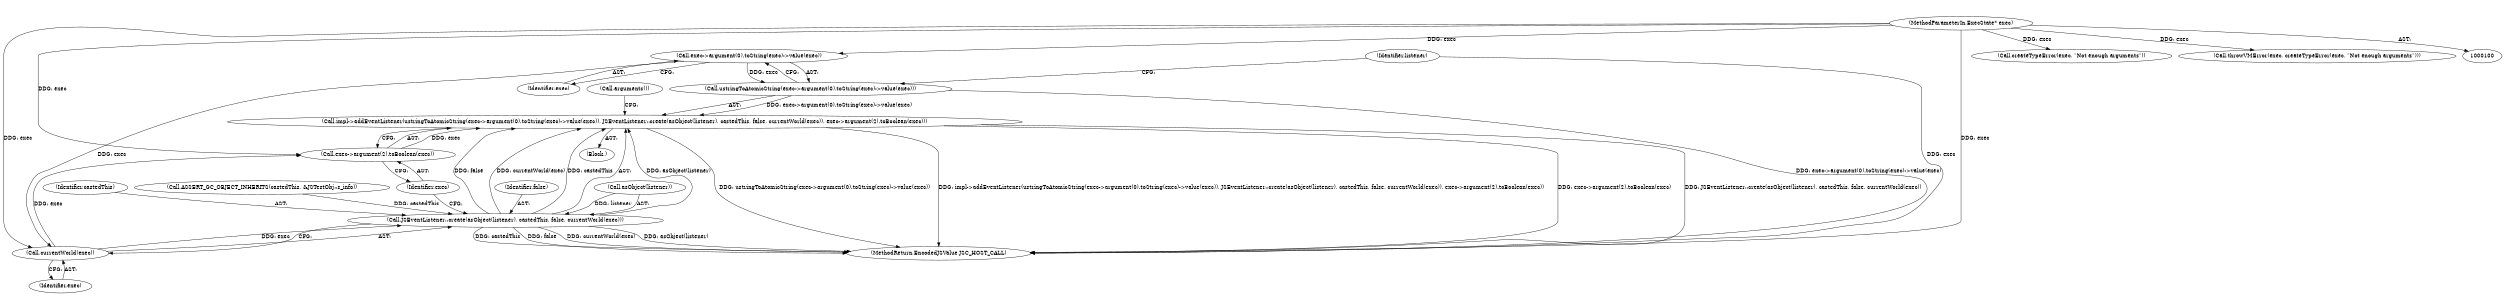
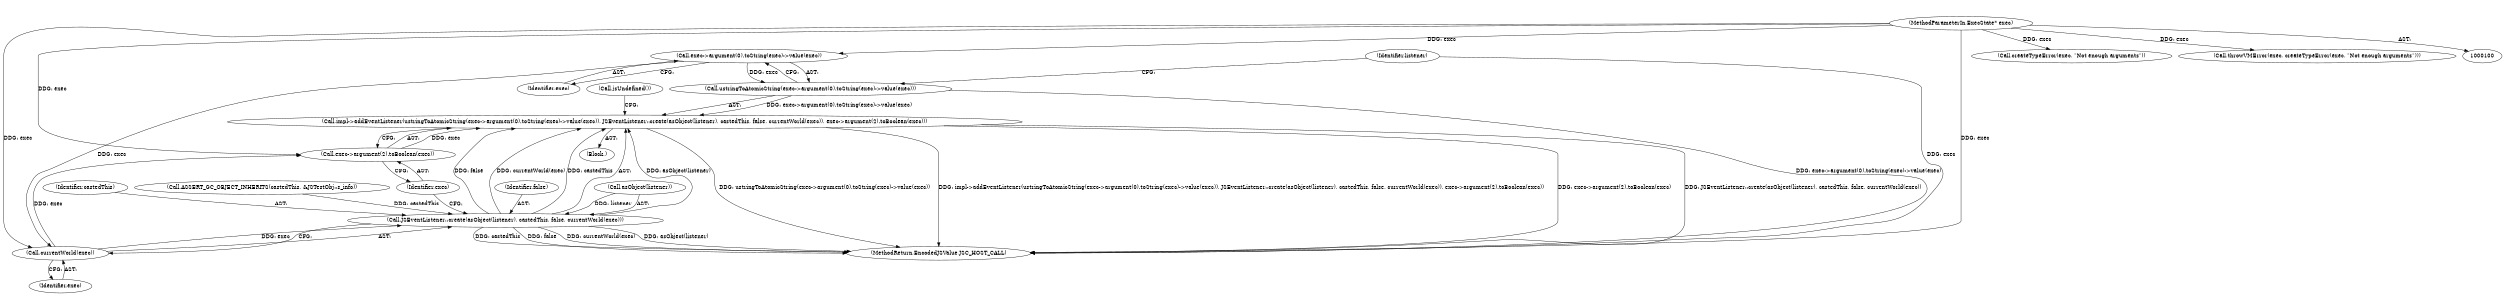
  digraph {
    n1 [label="(Call,exec->argument(0).toString(exec)->value(exec))"]
    n2 [label="(Call,ustringToAtomicString(exec->argument(0).toString(exec)->value(exec)))"]
    n3 [label="(Call,currentWorld(exec))"]
    n4 [label="(Identifier,exec)"]
    n5 [label="(MethodReturn,EncodedJSValue JSC_HOST_CALL)"]
    n6 [label="(Call,impl->addEventListener(ustringToAtomicString(exec->argument(0).toString(exec)->value(exec)), JSEventListener::create(asObject(listener), castedThis, false, currentWorld(exec)), exec->argument(2).toBoolean(exec)))"]
    n7 [label="(Call,exec->argument(2).toBoolean(exec))"]
    n8 [label="(Call,JSEventListener::create(asObject(listener), castedThis, false, currentWorld(exec)))"]
    n9 [label="(Identifier,exec)"]
    n10 [label="(MethodParameterIn,ExecState* exec)"]
    n11 [label="(Call,createTypeError(exec, \"Not enough arguments\"))"]
    n12 [label="(Call,throwVMError(exec, createTypeError(exec, \"Not enough arguments\")))"]
    1000100
    n14 [label="(Identifier,exec)"]
    n15 [label="(Block,)"]
    n16 [label="(Identifier,false)"]
    n17 [label="(Identifier,castedThis)"]
    n18 [label="(Call,ASSERT_GC_OBJECT_INHERITS(castedThis, &JSTestObj::s_info))"]
-   n19 [label="(Call,arguments())"]
+   n19 [label="(Call,jsUndefined())"]
    n20 [label="(Call,asObject(listener))"]
    n21 [label="(Identifier,listener)"]
    n1 -> n2 [label="AST: "]
    n1 -> n2 [label="DDG: exec"]
    n1 -> n3 [label="DDG: exec"]
    n1 -> n4 [label="CFG: "]
    n2 -> n1 [label="CFG: "]
    n2 -> n5 [label="DDG: exec->argument(0).toString(exec)->value(exec)"]
    n2 -> n6 [label="AST: "]
    n2 -> n6 [label="DDG: exec->argument(0).toString(exec)->value(exec)"]
    n3 -> n7 [label="DDG: exec"]
    n3 -> n8 [label="AST: "]
    n3 -> n8 [label="DDG: exec"]
    n3 -> n9 [label="CFG: "]
    n4 -> n1 [label="AST: "]
    n6 -> n5 [label="DDG: exec->argument(2).toBoolean(exec)"]
    n6 -> n5 [label="DDG: JSEventListener::create(asObject(listener), castedThis, false, currentWorld(exec))"]
    n6 -> n5 [label="DDG: ustringToAtomicString(exec->argument(0).toString(exec)->value(exec))"]
    n6 -> n5 [label="DDG: impl->addEventListener(ustringToAtomicString(exec->argument(0).toString(exec)->value(exec)), JSEventListener::create(asObject(listener), castedThis, false, currentWorld(exec)), exec->argument(2).toBoolean(exec))"]
    n6 -> n7 [label="CFG: "]
    n6 -> n15 [label="AST: "]
    n7 -> n6 [label="AST: "]
    n7 -> n6 [label="DDG: exec"]
    n7 -> n14 [label="CFG: "]
    n8 -> n3 [label="CFG: "]
    n8 -> n5 [label="DDG: currentWorld(exec)"]
    n8 -> n5 [label="DDG: asObject(listener)"]
    n8 -> n5 [label="DDG: castedThis"]
    n8 -> n5 [label="DDG: false"]
    n8 -> n6 [label="AST: "]
    n8 -> n6 [label="DDG: asObject(listener)"]
    n8 -> n6 [label="DDG: castedThis"]
    n8 -> n6 [label="DDG: false"]
    n8 -> n6 [label="DDG: currentWorld(exec)"]
    n9 -> n3 [label="AST: "]
    n10 -> n1 [label="DDG: exec"]
    n10 -> n3 [label="DDG: exec"]
    n10 -> n5 [label="DDG: exec"]
    n10 -> n7 [label="DDG: exec"]
    n10 -> n11 [label="DDG: exec"]
    n10 -> n12 [label="DDG: exec"]
    n10 -> 1000100 [label="AST: "]
    n14 -> n7 [label="AST: "]
    n14 -> n8 [label="CFG: "]
    n16 -> n8 [label="AST: "]
    n17 -> n8 [label="AST: "]
    n18 -> n8 [label="DDG: castedThis"]
    n19 -> n6 [label="CFG: "]
    n20 -> n8 [label="AST: "]
    n20 -> n8 [label="DDG: listener"]
    n21 -> n2 [label="CFG: "]
    n21 -> n5 [label="DDG: exec"]
  }
